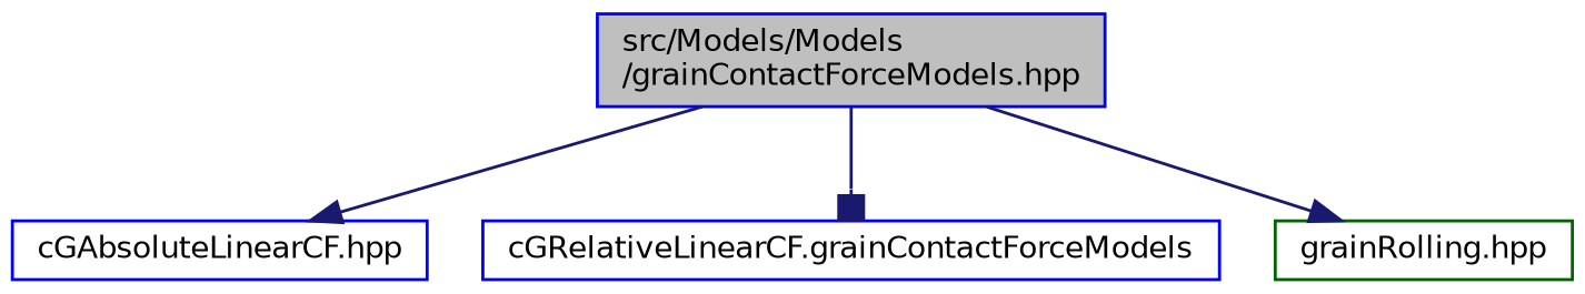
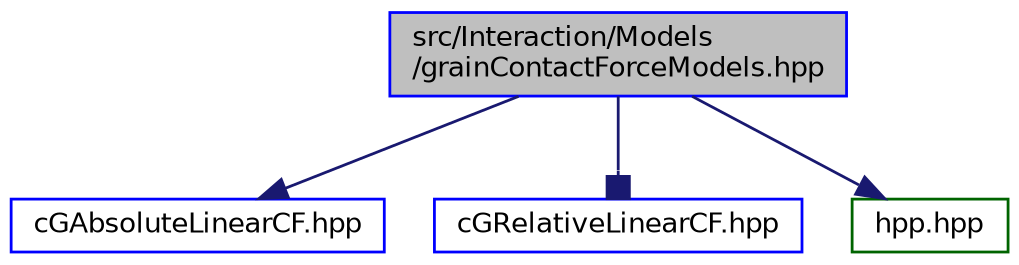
  digraph {
    node [color=blue fillcolor=white fontname=Helvetica fontsize=10 shape=record style=filled]
    edge [arrowhead=normal color=midnightblue fontname=Helvetica fontsize=10 labelfontname=Helvetica labelfontsize=10 style=solid]
-   n1 [fillcolor=grey75 fontcolor=black height=0.2 label="src/Models/Models\l/grainContactForceModels.hpp" width=0.4]
+   n1 [fillcolor=grey75 fontcolor=black height=0.2 label="src/Interaction/Models\l/grainContactForceModels.hpp" width=0.4]
    n2 [height=0.2 label="cGAbsoluteLinearCF.hpp" width=0.4]
-   n3 [height=0.2 label="cGRelativeLinearCF.grainContactForceModels" width=0.4]
-   n4 [color=darkgreen height=0.2 label="grainRolling.hpp" width=0.4]
+   n3 [height=0.2 label="cGRelativeLinearCF.hpp" width=0.4]
+   n4 [color=darkgreen height=0.2 label="hpp.hpp" width=0.4]
    n1 -> n2
    n1 -> n3 [arrowhead=box]
    n1 -> n4
  }
